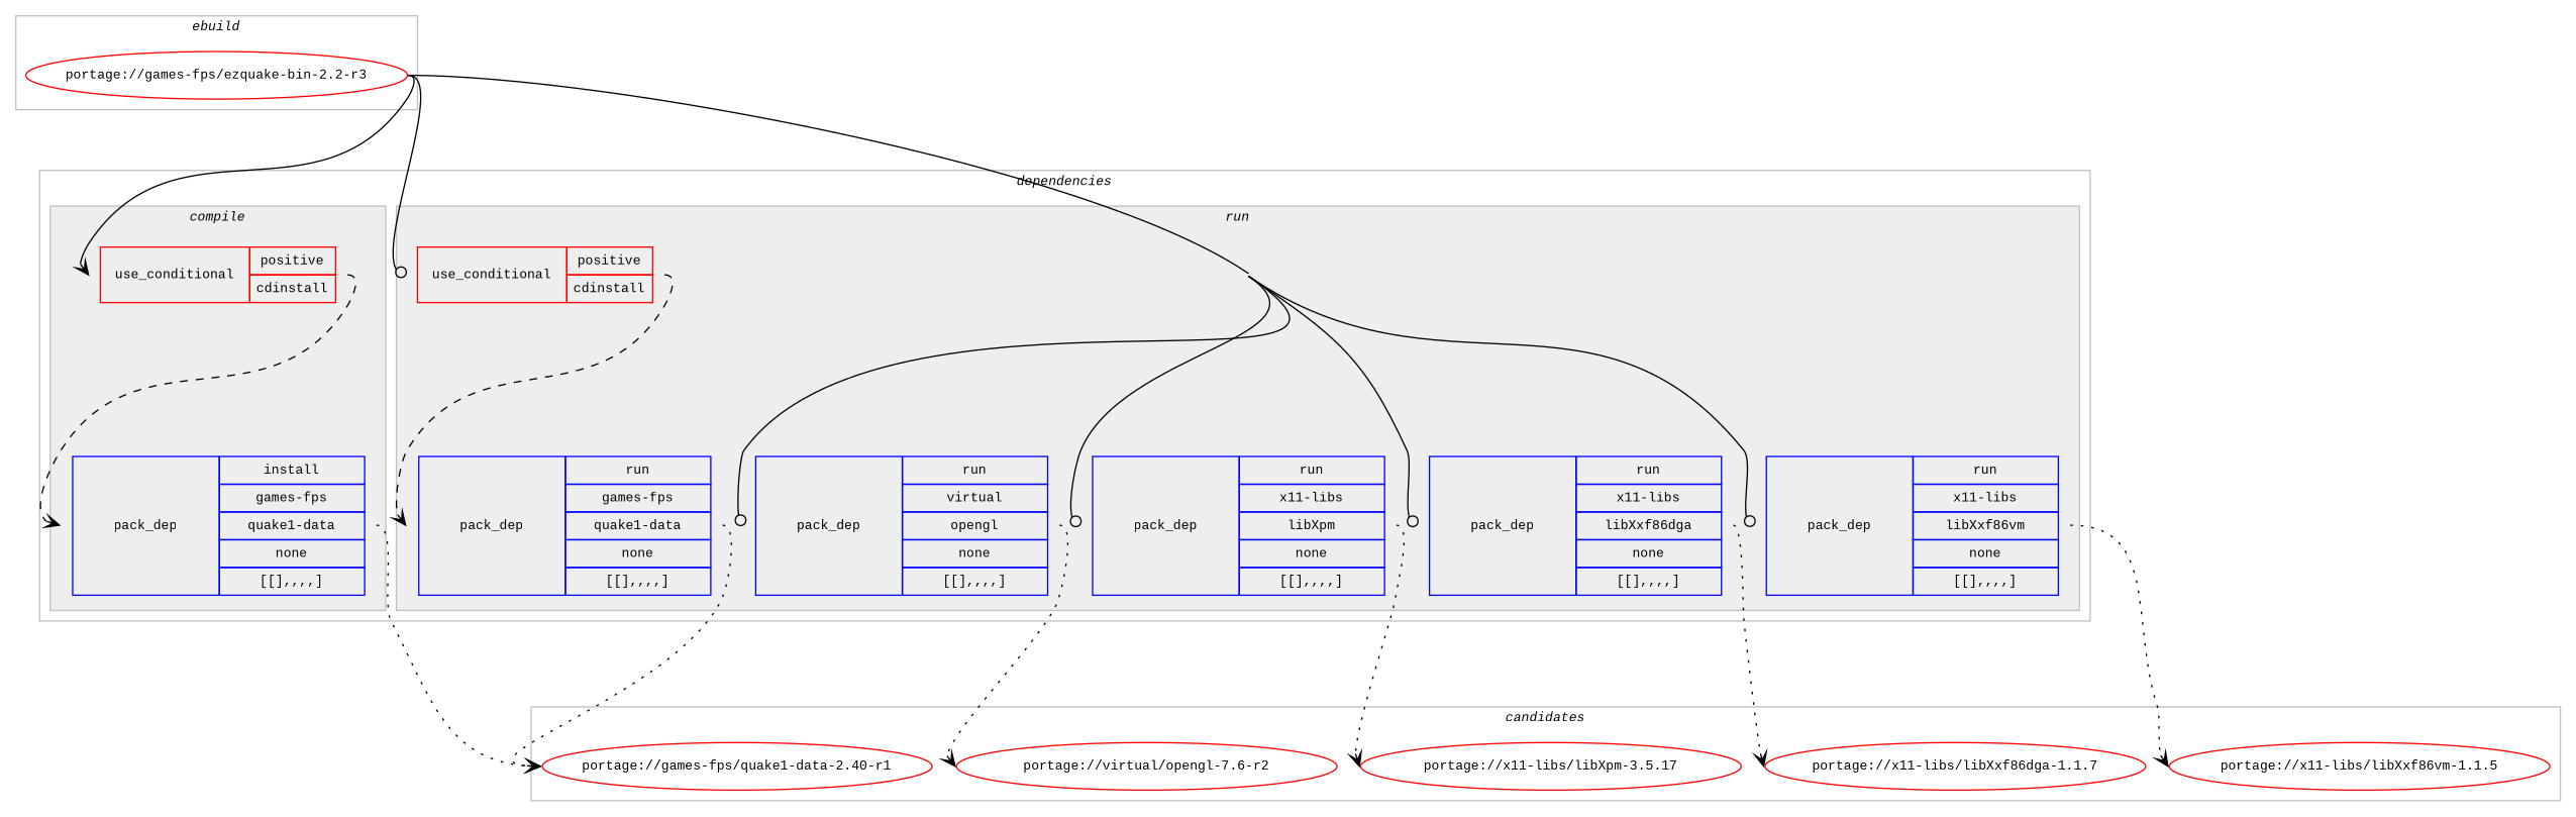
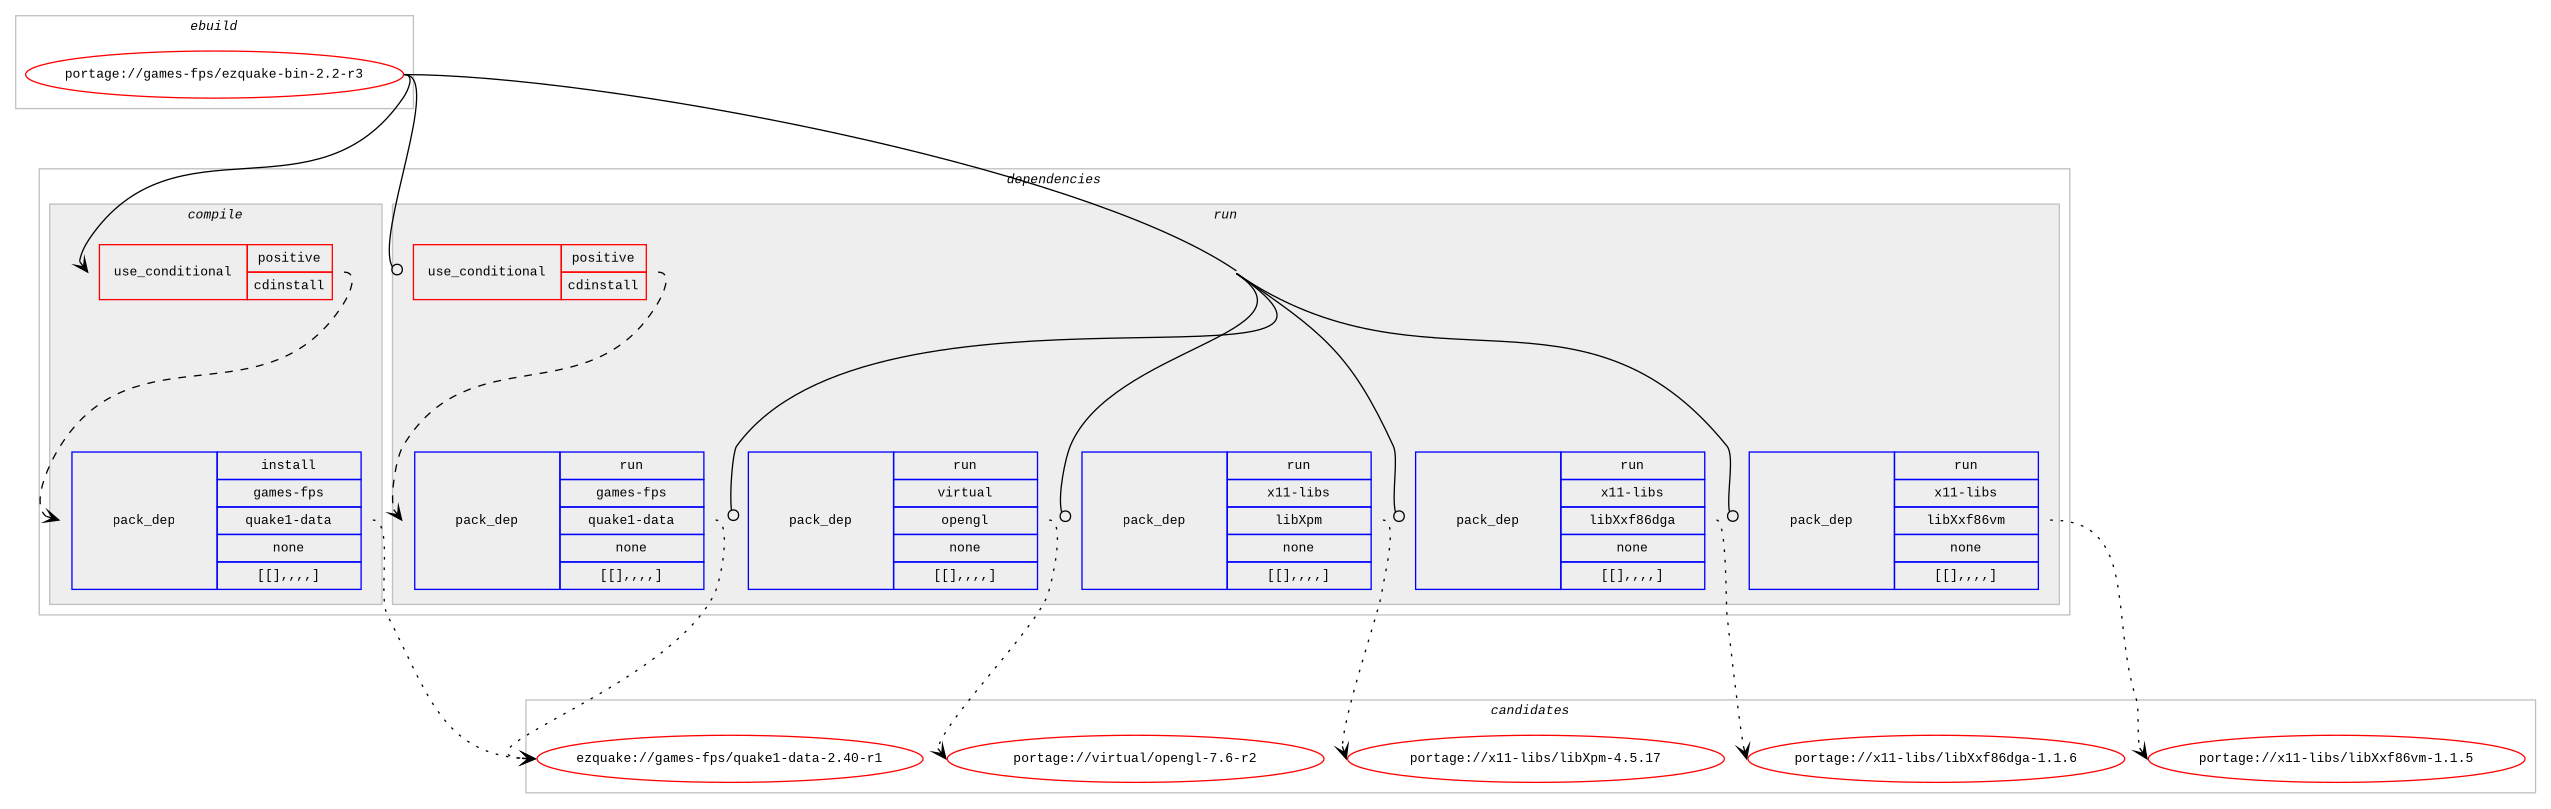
  digraph {
    compound=true
    concentrate=true
    fontname="Liberation Mono"
    fontsize=10
    newrank=true
    rankdir=TB
    ranksep=1.5
    node [color=red fontname="Liberation Mono" fontsize=10 shape=none]
    edge [arrowhead=vee fontname="Liberation Mono" headport=w style=solid tailport=e weight=20]
    n1 [label="portage://games-fps/ezquake-bin-2.2-r3" width=4 shape=""]
    n2 [color=blue label=<<TABLE BORDER="0" CELLBORDER="1" CELLSPACING="0" CELLPADDING="4" WIDTH="220"><TR><TD ROWSPAN="6" CELLPADDING="30">pack_dep</TD></TR><TR><TD WIDTH="110">install</TD></TR><TR><TD>games-fps</TD></TR><TR><TD>quake1-data</TD></TR><TR><TD>none</TD></TR><TR><TD>[[],,,,]</TD></TR></TABLE>>]
    n3 [label=<<TABLE BORDER="0" CELLBORDER="1" CELLSPACING="0" CELLPADDING="4"><TR><TD ROWSPAN="3" CELLPADDING="10">use_conditional</TD></TR><TR><TD>positive</TD></TR><TR><TD>cdinstall</TD></TR></TABLE>>]
    n4 [color=blue label=<<TABLE BORDER="0" CELLBORDER="1" CELLSPACING="0" CELLPADDING="4" WIDTH="220"><TR><TD ROWSPAN="6" CELLPADDING="30">pack_dep</TD></TR><TR><TD WIDTH="110">run</TD></TR><TR><TD>games-fps</TD></TR><TR><TD>quake1-data</TD></TR><TR><TD>none</TD></TR><TR><TD>[[],,,,]</TD></TR></TABLE>>]
    n5 [label=<<TABLE BORDER="0" CELLBORDER="1" CELLSPACING="0" CELLPADDING="4"><TR><TD ROWSPAN="3" CELLPADDING="10">use_conditional</TD></TR><TR><TD>positive</TD></TR><TR><TD>cdinstall</TD></TR></TABLE>>]
    n6 [color=blue label=<<TABLE BORDER="0" CELLBORDER="1" CELLSPACING="0" CELLPADDING="4" WIDTH="220"><TR><TD ROWSPAN="6" CELLPADDING="30">pack_dep</TD></TR><TR><TD WIDTH="110">run</TD></TR><TR><TD>virtual</TD></TR><TR><TD>opengl</TD></TR><TR><TD>none</TD></TR><TR><TD>[[],,,,]</TD></TR></TABLE>>]
    n7 [color=blue label=<<TABLE BORDER="0" CELLBORDER="1" CELLSPACING="0" CELLPADDING="4" WIDTH="220"><TR><TD ROWSPAN="6" CELLPADDING="30">pack_dep</TD></TR><TR><TD WIDTH="110">run</TD></TR><TR><TD>x11-libs</TD></TR><TR><TD>libXpm</TD></TR><TR><TD>none</TD></TR><TR><TD>[[],,,,]</TD></TR></TABLE>>]
    n8 [color=blue label=<<TABLE BORDER="0" CELLBORDER="1" CELLSPACING="0" CELLPADDING="4" WIDTH="220"><TR><TD ROWSPAN="6" CELLPADDING="30">pack_dep</TD></TR><TR><TD WIDTH="110">run</TD></TR><TR><TD>x11-libs</TD></TR><TR><TD>libXxf86dga</TD></TR><TR><TD>none</TD></TR><TR><TD>[[],,,,]</TD></TR></TABLE>>]
    n9 [color=blue label=<<TABLE BORDER="0" CELLBORDER="1" CELLSPACING="0" CELLPADDING="4" WIDTH="220"><TR><TD ROWSPAN="6" CELLPADDING="30">pack_dep</TD></TR><TR><TD WIDTH="110">run</TD></TR><TR><TD>x11-libs</TD></TR><TR><TD>libXxf86vm</TD></TR><TR><TD>none</TD></TR><TR><TD>[[],,,,]</TD></TR></TABLE>>]
-   n10 [label="portage://games-fps/quake1-data-2.40-r1" width=4 shape=""]
+   n10 [label="ezquake://games-fps/quake1-data-2.40-r1" width=4 shape=""]
    n11 [label="portage://virtual/opengl-7.6-r2" width=4 shape=""]
-   n12 [label="portage://x11-libs/libXpm-3.5.17" width=4 shape=""]
-   n13 [label="portage://x11-libs/libXxf86dga-1.1.7" width=4 shape=""]
+   n12 [label="portage://x11-libs/libXpm-4.5.17" width=4 shape=""]
+   n13 [label="portage://x11-libs/libXxf86dga-1.1.6" width=4 shape=""]
    n14 [label="portage://x11-libs/libXxf86vm-1.1.5" width=4 shape=""]
    subgraph cluster_1 {
      color=gray
      label=<<i>ebuild</i>>
      n1
    }
    subgraph cluster_2 {
      color=gray
      label=<<i>dependencies</i>>
      subgraph cluster_3 {
        color=gray
        fillcolor="#eeeeee"
        label=<<i>compile</i>>
        style=filled
        subgraph sub_4 {
          color=gray
          fillcolor="#eeeeee"
          label=<<i>compile</i>>
          style=filled
          n3
          subgraph sub_5 {
            color=gray
            fillcolor="#eeeeee"
            label=<<i>compile</i>>
            style=filled
            n2
          }
        }
      }
      subgraph cluster_6 {
        color=gray
        fillcolor="#eeeeee"
        label=<<i>compile and run</i>>
        style=filled
      }
      subgraph cluster_7 {
        color=gray
        fillcolor="#eeeeee"
        label=<<i>run</i>>
        style=filled
        subgraph sub_8 {
          color=gray
          fillcolor="#eeeeee"
          label=<<i>run</i>>
          style=filled
          n5
          subgraph sub_9 {
            color=gray
            fillcolor="#eeeeee"
            label=<<i>run</i>>
            style=filled
            n4
          }
        }
        subgraph sub_10 {
          color=gray
          fillcolor="#eeeeee"
          label=<<i>run</i>>
          style=filled
          n6
        }
        subgraph sub_11 {
          color=gray
          fillcolor="#eeeeee"
          label=<<i>run</i>>
          style=filled
          n7
        }
        subgraph sub_12 {
          color=gray
          fillcolor="#eeeeee"
          label=<<i>run</i>>
          style=filled
          n8
        }
        subgraph sub_13 {
          color=gray
          fillcolor="#eeeeee"
          label=<<i>run</i>>
          style=filled
          n9
        }
      }
    }
    subgraph cluster_14 {
      color=gray
      label=<<i>candidates</i>>
      rank=same
      subgraph sub_15 {
        color=black
        label=<<i>candidates</i>>
        nodesep=1
        rank=same
        n10
      }
      subgraph sub_16 {
        color=black
        label=<<i>candidates</i>>
        nodesep=1
        rank=same
        n10
      }
      subgraph sub_17 {
        color=black
        label=<<i>candidates</i>>
        nodesep=1
        rank=same
        n11
      }
      subgraph sub_18 {
        color=black
        label=<<i>candidates</i>>
        nodesep=1
        rank=same
        n12
      }
      subgraph sub_19 {
        color=black
        label=<<i>candidates</i>>
        nodesep=1
        rank=same
        n13
      }
      subgraph sub_20 {
        color=black
        label=<<i>candidates</i>>
        nodesep=1
        rank=same
        n14
      }
    }
    n1 -> n3
    n1 -> n5 [arrowhead=odot]
    n1 -> n6 [arrowhead=odot]
    n1 -> n7 [arrowhead=odot]
    n1 -> n8 [arrowhead=odot]
    n1 -> n9 [arrowhead=odot]
    n2 -> n10 [style=dotted weight=100]
    n3 -> n2 [style=dashed]
    n4 -> n10 [style=dotted weight=100]
    n5 -> n4 [style=dashed]
    n6 -> n11 [style=dotted weight=100]
    n7 -> n12 [style=dotted weight=100]
    n8 -> n13 [style=dotted weight=100]
    n9 -> n14 [style=dotted weight=100]
  }
